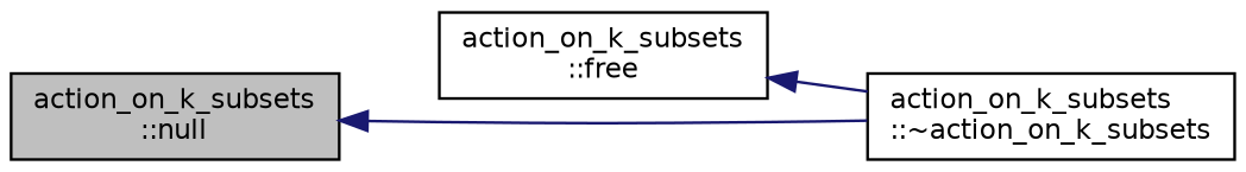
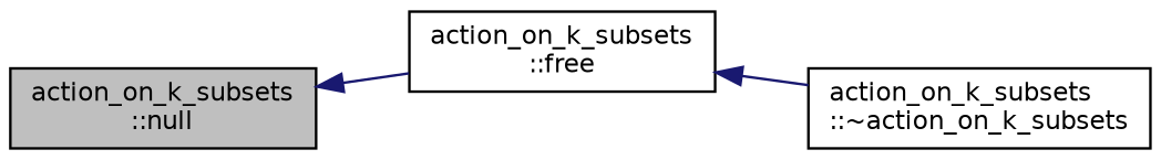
  digraph {
    rankdir=LR
    node [color=black fillcolor=white fontname=Helvetica fontsize=10 shape=record style=filled]
    edge [color=midnightblue dir=back fontname=Helvetica fontsize=10 labelfontname=Helvetica labelfontsize=10 style=solid]
    n1 [fillcolor=grey75 fontcolor=black height=0.2 label="action_on_k_subsets\l::null" width=0.4]
    n2 [height=0.2 label="action_on_k_subsets\l::free" width=0.4]
    n3 [height=0.2 label="action_on_k_subsets\l::~action_on_k_subsets" width=0.4]
-   n1 -> n3
+   n1 -> n2
    n2 -> n3
  }
